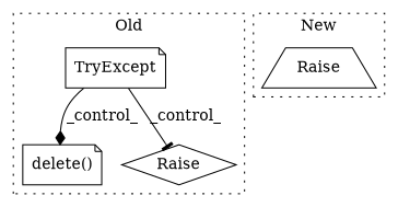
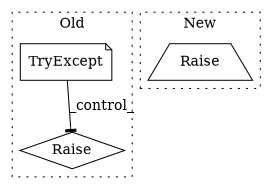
  digraph {
    node [a=91 l=6 shape=note]
-   n1 [a=75 l=43 label="delete()" s=1369]
    n2 [a=71 l=17 label=TryExcept s=1223]
    n3 [label=Raise s=1668 shape=diamond]
    n4 [label=Raise s=1900 shape=trapezium]
    subgraph cluster_1 {
      label=Old
      style=dotted
-     n1
      n2
      n3
    }
    subgraph cluster_2 {
      label=New
      style=dotted
      n4
    }
-   n2 -> n1 [label=_control_ arrowhead=diamond]
    n2 -> n3 [label=_control_ arrowhead=tee]
  }
